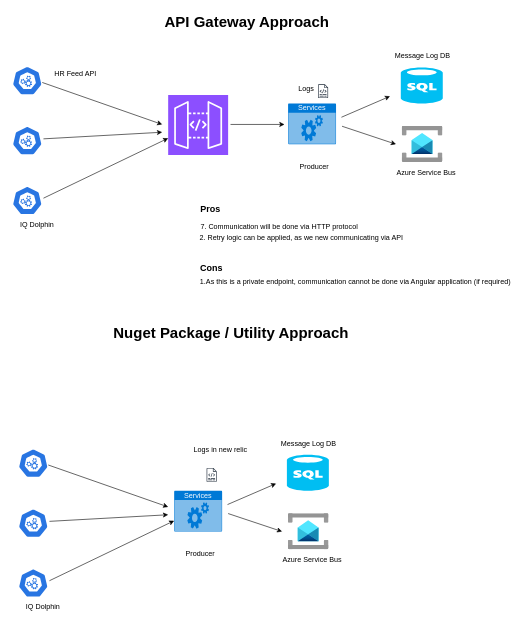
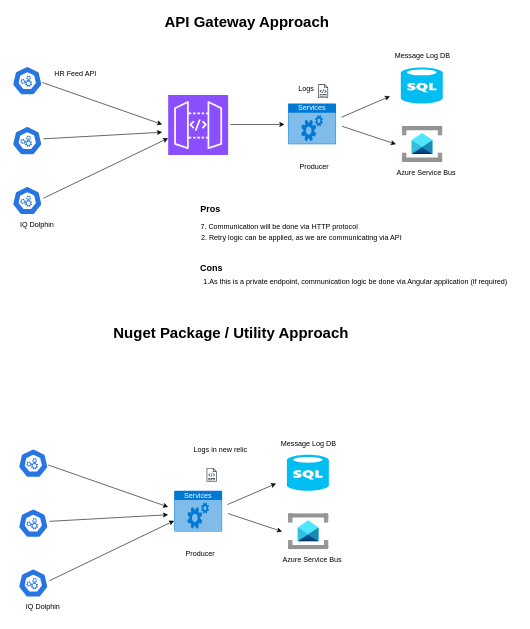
  <mxCell id="0" />
  <mxCell id="1" parent="0" />
  <mxCell id="2" value="" style="sketch=0;points=[[0,0,0],[0.25,0,0],[0.5,0,0],[0.75,0,0],[1,0,0],[0,1,0],[0.25,1,0],[0.5,1,0],[0.75,1,0],[1,1,0],[0,0.25,0],[0,0.5,0],[0,0.75,0],[1,0.25,0],[1,0.5,0],[1,0.75,0]];outlineConnect=0;fontColor=#232F3E;fillColor=#8C4FFF;strokeColor=#ffffff;dashed=0;verticalLabelPosition=bottom;verticalAlign=top;align=center;html=1;fontSize=12;fontStyle=0;aspect=fixed;shape=mxgraph.aws4.resourceIcon;resIcon=mxgraph.aws4.api_gateway;" vertex="1" parent="1"><mxGeometry x="280" y="158" width="100" height="100" as="geometry" /></mxCell>
  <mxCell id="3" value="" style="aspect=fixed;sketch=0;html=1;dashed=0;whitespace=wrap;fillColor=#2875E2;strokeColor=#ffffff;points=[[0.005,0.63,0],[0.1,0.2,0],[0.9,0.2,0],[0.5,0,0],[0.995,0.63,0],[0.72,0.99,0],[0.5,1,0],[0.28,0.99,0]];shape=mxgraph.kubernetes.icon2;prIcon=api" vertex="1" parent="1"><mxGeometry x="20" y="110" width="50" height="48" as="geometry" /></mxCell>
  <mxCell id="4" value="" style="aspect=fixed;sketch=0;html=1;dashed=0;whitespace=wrap;fillColor=#2875E2;strokeColor=#ffffff;points=[[0.005,0.63,0],[0.1,0.2,0],[0.9,0.2,0],[0.5,0,0],[0.995,0.63,0],[0.72,0.99,0],[0.5,1,0],[0.28,0.99,0]];shape=mxgraph.kubernetes.icon2;prIcon=api" vertex="1" parent="1"><mxGeometry x="20" y="210" width="50" height="48" as="geometry" /></mxCell>
  <mxCell id="5" value="" style="aspect=fixed;sketch=0;html=1;dashed=0;whitespace=wrap;fillColor=#2875E2;strokeColor=#ffffff;points=[[0.005,0.63,0],[0.1,0.2,0],[0.9,0.2,0],[0.5,0,0],[0.995,0.63,0],[0.72,0.99,0],[0.5,1,0],[0.28,0.99,0]];shape=mxgraph.kubernetes.icon2;prIcon=api" vertex="1" parent="1"><mxGeometry x="20" y="310" width="50" height="48" as="geometry" /></mxCell>
  <mxCell id="6" value="" style="endArrow=classic;html=1;rounded=0;" edge="1" parent="1"><mxGeometry width="50" height="50" relative="1" as="geometry"><mxPoint x="70" y="137" as="sourcePoint" /><mxPoint x="270" y="207" as="targetPoint" /></mxGeometry></mxCell>
  <mxCell id="7" value="" style="endArrow=classic;html=1;rounded=0;exitX=1.04;exitY=0.438;exitDx=0;exitDy=0;exitPerimeter=0;" edge="1" parent="1" source="4"><mxGeometry width="50" height="50" relative="1" as="geometry"><mxPoint x="80" y="150" as="sourcePoint" /><mxPoint x="270" y="220" as="targetPoint" /></mxGeometry></mxCell>
  <mxCell id="8" value="" style="endArrow=classic;html=1;rounded=0;exitX=1.04;exitY=0.417;exitDx=0;exitDy=0;exitPerimeter=0;" edge="1" parent="1" source="5"><mxGeometry width="50" height="50" relative="1" as="geometry"><mxPoint x="82" y="241" as="sourcePoint" /><mxPoint x="280" y="230" as="targetPoint" /></mxGeometry></mxCell>
  <mxCell id="9" value="HR Feed API" style="text;html=1;align=center;verticalAlign=middle;resizable=0;points=[];autosize=1;strokeColor=none;fillColor=none;" vertex="1" parent="1"><mxGeometry x="80" y="108" width="90" height="30" as="geometry" /></mxCell>
  <mxCell id="10" value="IQ Dolphin" style="text;html=1;align=center;verticalAlign=middle;resizable=0;points=[];autosize=1;strokeColor=none;fillColor=none;" vertex="1" parent="1"><mxGeometry x="21" y="359" width="80" height="30" as="geometry" /></mxCell>
  <mxCell id="11" value="" style="image;aspect=fixed;html=1;points=[];align=center;fontSize=12;image=img/lib/azure2/integration/Service_Bus.svg;" vertex="1" parent="1"><mxGeometry x="670" y="210" width="68" height="60" as="geometry" /></mxCell>
  <mxCell id="12" value="Services" style="html=1;whiteSpace=wrap;strokeColor=none;fillColor=#0079D6;labelPosition=center;verticalLabelPosition=middle;verticalAlign=top;align=center;fontSize=12;outlineConnect=0;spacingTop=-6;fontColor=#FFFFFF;sketch=0;shape=mxgraph.sitemap.services;" vertex="1" parent="1"><mxGeometry x="480" y="172" width="80" height="68" as="geometry" /></mxCell>
  <mxCell id="13" value="&amp;nbsp; Producer" style="text;html=1;align=center;verticalAlign=middle;resizable=0;points=[];autosize=1;strokeColor=none;fillColor=none;" vertex="1" parent="1"><mxGeometry x="480" y="263" width="80" height="30" as="geometry" /></mxCell>
  <mxCell id="14" value="" style="endArrow=classic;html=1;rounded=0;" edge="1" parent="1"><mxGeometry width="50" height="50" relative="1" as="geometry"><mxPoint x="570" y="210" as="sourcePoint" /><mxPoint x="660" y="240" as="targetPoint" /></mxGeometry></mxCell>
  <mxCell id="15" value="" style="endArrow=classic;html=1;rounded=0;" edge="1" parent="1"><mxGeometry width="50" height="50" relative="1" as="geometry"><mxPoint x="384" y="207" as="sourcePoint" /><mxPoint x="474" y="207" as="targetPoint" /></mxGeometry></mxCell>
  <mxCell id="16" value="Azure Service Bus" style="text;html=1;align=center;verticalAlign=middle;resizable=0;points=[];autosize=1;strokeColor=none;fillColor=none;" vertex="1" parent="1"><mxGeometry x="650" y="272" width="120" height="30" as="geometry" /></mxCell>
  <mxCell id="17" value="" style="verticalLabelPosition=bottom;html=1;verticalAlign=top;align=center;strokeColor=none;fillColor=#00BEF2;shape=mxgraph.azure.sql_database;" vertex="1" parent="1"><mxGeometry x="668" y="112" width="70" height="60" as="geometry" /></mxCell>
  <mxCell id="18" value="" style="endArrow=classic;html=1;rounded=0;" edge="1" parent="1"><mxGeometry width="50" height="50" relative="1" as="geometry"><mxPoint x="569" y="195" as="sourcePoint" /><mxPoint x="650" y="160" as="targetPoint" /></mxGeometry></mxCell>
  <mxCell id="19" value="Message Log DB" style="text;html=1;align=center;verticalAlign=middle;resizable=0;points=[];autosize=1;strokeColor=none;fillColor=none;" vertex="1" parent="1"><mxGeometry x="644" y="78" width="120" height="30" as="geometry" /></mxCell>
  <mxCell id="20" value="API Gateway Approach&amp;nbsp;" style="text;html=1;align=center;verticalAlign=middle;whiteSpace=wrap;rounded=0;fontStyle=1;fontSize=25;" vertex="1" parent="1"><mxGeometry x="210" y="20" width="410" height="30" as="geometry" /></mxCell>
  <mxCell id="21" value="" style="aspect=fixed;sketch=0;html=1;dashed=0;whitespace=wrap;fillColor=#2875E2;strokeColor=#ffffff;points=[[0.005,0.63,0],[0.1,0.2,0],[0.9,0.2,0],[0.5,0,0],[0.995,0.63,0],[0.72,0.99,0],[0.5,1,0],[0.28,0.99,0]];shape=mxgraph.kubernetes.icon2;prIcon=api" vertex="1" parent="1"><mxGeometry x="30" y="748" width="50" height="48" as="geometry" /></mxCell>
  <mxCell id="22" value="" style="aspect=fixed;sketch=0;html=1;dashed=0;whitespace=wrap;fillColor=#2875E2;strokeColor=#ffffff;points=[[0.005,0.63,0],[0.1,0.2,0],[0.9,0.2,0],[0.5,0,0],[0.995,0.63,0],[0.72,0.99,0],[0.5,1,0],[0.28,0.99,0]];shape=mxgraph.kubernetes.icon2;prIcon=api" vertex="1" parent="1"><mxGeometry x="30" y="848" width="50" height="48" as="geometry" /></mxCell>
  <mxCell id="23" value="" style="aspect=fixed;sketch=0;html=1;dashed=0;whitespace=wrap;fillColor=#2875E2;strokeColor=#ffffff;points=[[0.005,0.63,0],[0.1,0.2,0],[0.9,0.2,0],[0.5,0,0],[0.995,0.63,0],[0.72,0.99,0],[0.5,1,0],[0.28,0.99,0]];shape=mxgraph.kubernetes.icon2;prIcon=api" vertex="1" parent="1"><mxGeometry x="30" y="948" width="50" height="48" as="geometry" /></mxCell>
  <mxCell id="24" value="" style="endArrow=classic;html=1;rounded=0;" edge="1" parent="1"><mxGeometry width="50" height="50" relative="1" as="geometry"><mxPoint x="80" y="775" as="sourcePoint" /><mxPoint x="280" y="845" as="targetPoint" /></mxGeometry></mxCell>
  <mxCell id="25" value="" style="endArrow=classic;html=1;rounded=0;exitX=1.04;exitY=0.438;exitDx=0;exitDy=0;exitPerimeter=0;" edge="1" parent="1" source="22"><mxGeometry width="50" height="50" relative="1" as="geometry"><mxPoint x="90" y="788" as="sourcePoint" /><mxPoint x="280" y="858" as="targetPoint" /></mxGeometry></mxCell>
  <mxCell id="26" value="" style="endArrow=classic;html=1;rounded=0;exitX=1.04;exitY=0.417;exitDx=0;exitDy=0;exitPerimeter=0;" edge="1" parent="1" source="23"><mxGeometry width="50" height="50" relative="1" as="geometry"><mxPoint x="92" y="879" as="sourcePoint" /><mxPoint x="290" y="868" as="targetPoint" /></mxGeometry></mxCell>
  <mxCell id="27" value="IQ Dolphin" style="text;html=1;align=center;verticalAlign=middle;resizable=0;points=[];autosize=1;strokeColor=none;fillColor=none;" vertex="1" parent="1"><mxGeometry x="31" y="997" width="80" height="30" as="geometry" /></mxCell>
  <mxCell id="28" value="" style="image;aspect=fixed;html=1;points=[];align=center;fontSize=12;image=img/lib/azure2/integration/Service_Bus.svg;" vertex="1" parent="1"><mxGeometry x="480" y="856" width="68" height="60" as="geometry" /></mxCell>
  <mxCell id="29" value="Services" style="html=1;whiteSpace=wrap;strokeColor=none;fillColor=#0079D6;labelPosition=center;verticalLabelPosition=middle;verticalAlign=top;align=center;fontSize=12;outlineConnect=0;spacingTop=-6;fontColor=#FFFFFF;sketch=0;shape=mxgraph.sitemap.services;" vertex="1" parent="1"><mxGeometry x="290" y="818" width="80" height="68" as="geometry" /></mxCell>
  <mxCell id="30" value="&amp;nbsp; Producer" style="text;html=1;align=center;verticalAlign=middle;resizable=0;points=[];autosize=1;strokeColor=none;fillColor=none;" vertex="1" parent="1"><mxGeometry x="290" y="909" width="80" height="30" as="geometry" /></mxCell>
  <mxCell id="31" value="" style="endArrow=classic;html=1;rounded=0;" edge="1" parent="1"><mxGeometry width="50" height="50" relative="1" as="geometry"><mxPoint x="380" y="856" as="sourcePoint" /><mxPoint x="470" y="886" as="targetPoint" /></mxGeometry></mxCell>
  <mxCell id="32" value="Azure Service Bus" style="text;html=1;align=center;verticalAlign=middle;resizable=0;points=[];autosize=1;strokeColor=none;fillColor=none;" vertex="1" parent="1"><mxGeometry x="460" y="918" width="120" height="30" as="geometry" /></mxCell>
  <mxCell id="33" value="" style="verticalLabelPosition=bottom;html=1;verticalAlign=top;align=center;strokeColor=none;fillColor=#00BEF2;shape=mxgraph.azure.sql_database;" vertex="1" parent="1"><mxGeometry x="478" y="758" width="70" height="60" as="geometry" /></mxCell>
  <mxCell id="34" value="" style="endArrow=classic;html=1;rounded=0;" edge="1" parent="1"><mxGeometry width="50" height="50" relative="1" as="geometry"><mxPoint x="379" y="841" as="sourcePoint" /><mxPoint x="460" y="806" as="targetPoint" /></mxGeometry></mxCell>
  <mxCell id="35" value="Message Log DB" style="text;html=1;align=center;verticalAlign=middle;resizable=0;points=[];autosize=1;strokeColor=none;fillColor=none;" vertex="1" parent="1"><mxGeometry x="454" y="724" width="120" height="30" as="geometry" /></mxCell>
  <mxCell id="36" value="Nuget Package / Utility Approach" style="text;html=1;align=center;verticalAlign=middle;whiteSpace=wrap;rounded=0;fontStyle=1;fontSize=25;" vertex="1" parent="1"><mxGeometry x="180" y="538" width="410" height="30" as="geometry" /></mxCell>
  <mxCell id="37" value="Logs&lt;br&gt;" style="text;html=1;align=center;verticalAlign=middle;resizable=0;points=[];autosize=1;strokeColor=none;fillColor=none;" vertex="1" parent="1"><mxGeometry x="485" y="133" width="50" height="30" as="geometry" /></mxCell>
  <mxCell id="38" value="" style="sketch=0;outlineConnect=0;fontColor=#232F3E;gradientColor=none;fillColor=#232F3D;strokeColor=none;dashed=0;verticalLabelPosition=bottom;verticalAlign=top;align=center;html=1;fontSize=12;fontStyle=0;aspect=fixed;pointerEvents=1;shape=mxgraph.aws4.logs;" vertex="1" parent="1"><mxGeometry x="530" y="140" width="16.81" height="23" as="geometry" /></mxCell>
  <mxCell id="39" value="Logs in new relic" style="text;html=1;align=center;verticalAlign=middle;resizable=0;points=[];autosize=1;strokeColor=none;fillColor=none;" vertex="1" parent="1"><mxGeometry x="312" y="735" width="110" height="30" as="geometry" /></mxCell>
  <mxCell id="40" value="" style="sketch=0;outlineConnect=0;fontColor=#232F3E;gradientColor=none;fillColor=#232F3D;strokeColor=none;dashed=0;verticalLabelPosition=bottom;verticalAlign=top;align=center;html=1;fontSize=12;fontStyle=0;aspect=fixed;pointerEvents=1;shape=mxgraph.aws4.logs;" vertex="1" parent="1"><mxGeometry x="344.1" y="780" width="16.81" height="23" as="geometry" /></mxCell>
  <mxCell id="41" value="Pros" style="text;html=1;align=center;verticalAlign=middle;resizable=0;points=[];autosize=1;strokeColor=none;fillColor=none;fontSize=15;fontStyle=1" vertex="1" parent="1"><mxGeometry x="320" y="333" width="60" height="30" as="geometry" /></mxCell>
  <mxCell id="42" value="7. Communication will be done via HTTP protocol&lt;br&gt;" style="text;html=1;align=center;verticalAlign=middle;resizable=0;points=[];autosize=1;strokeColor=none;fillColor=none;" vertex="1" parent="1"><mxGeometry x="320" y="363" width="290" height="30" as="geometry" /></mxCell>
- <mxCell id="43" value="2. Retry logic can be applied, as we new communicating via API" style="text;html=1;align=center;verticalAlign=middle;resizable=0;points=[];autosize=1;strokeColor=none;fillColor=none;" vertex="1" parent="1"><mxGeometry x="322" y="381" width="360" height="30" as="geometry" /></mxCell>
+ <mxCell id="43" value="2. Retry logic can be applied, as we are communicating via API" style="text;html=1;align=center;verticalAlign=middle;resizable=0;points=[];autosize=1;strokeColor=none;fillColor=none;" vertex="1" parent="1"><mxGeometry x="322" y="381" width="360" height="30" as="geometry" /></mxCell>
  <mxCell id="44" value="Cons" style="text;html=1;align=center;verticalAlign=middle;resizable=0;points=[];autosize=1;strokeColor=none;fillColor=none;fontSize=15;fontStyle=1" vertex="1" parent="1"><mxGeometry x="322" y="431" width="60" height="30" as="geometry" /></mxCell>
- <mxCell id="45" value="1.As this is a private endpoint, communication cannot be done via Angular application (if required)" style="text;html=1;align=center;verticalAlign=middle;resizable=0;points=[];autosize=1;strokeColor=none;fillColor=none;" vertex="1" parent="1"><mxGeometry x="322" y="455" width="540" height="30" as="geometry" /></mxCell>
+ <mxCell id="45" value="1.As this is a private endpoint, communication logic be done via Angular application (if required)" style="text;html=1;align=center;verticalAlign=middle;resizable=0;points=[];autosize=1;strokeColor=none;fillColor=none;" vertex="1" parent="1"><mxGeometry x="322" y="455" width="540" height="30" as="geometry" /></mxCell>
